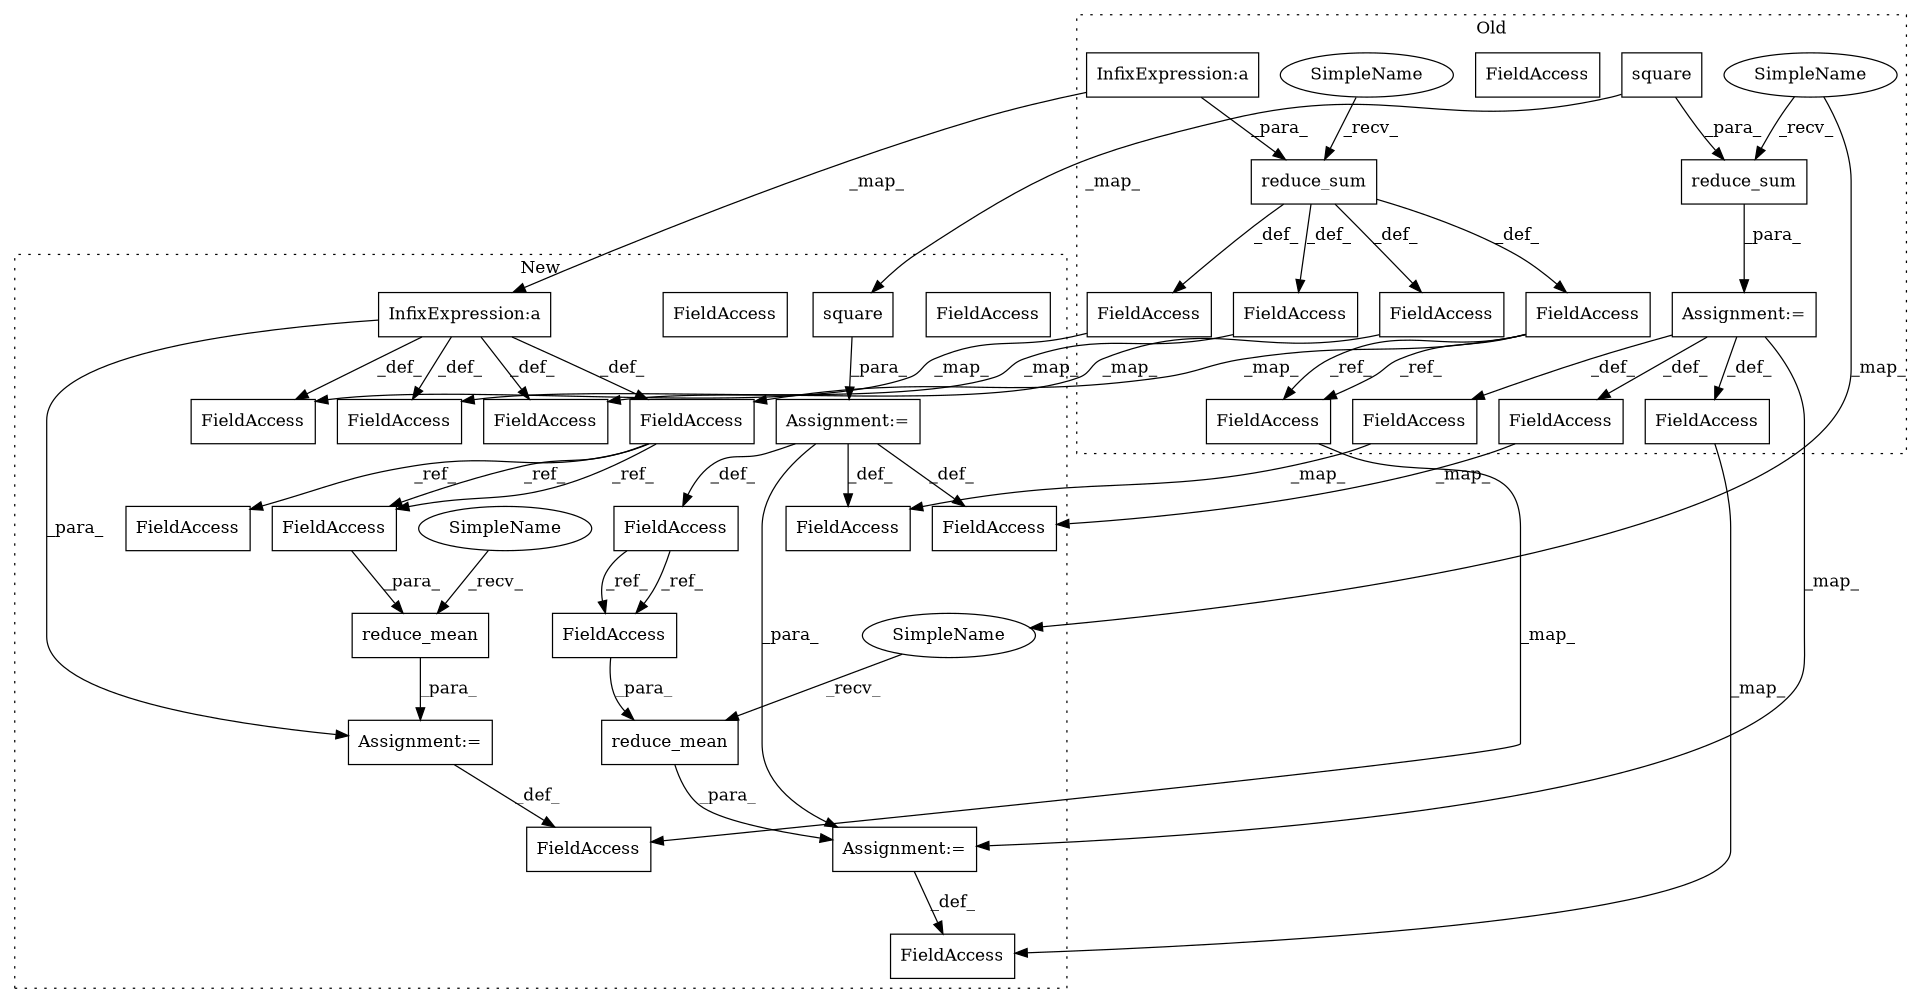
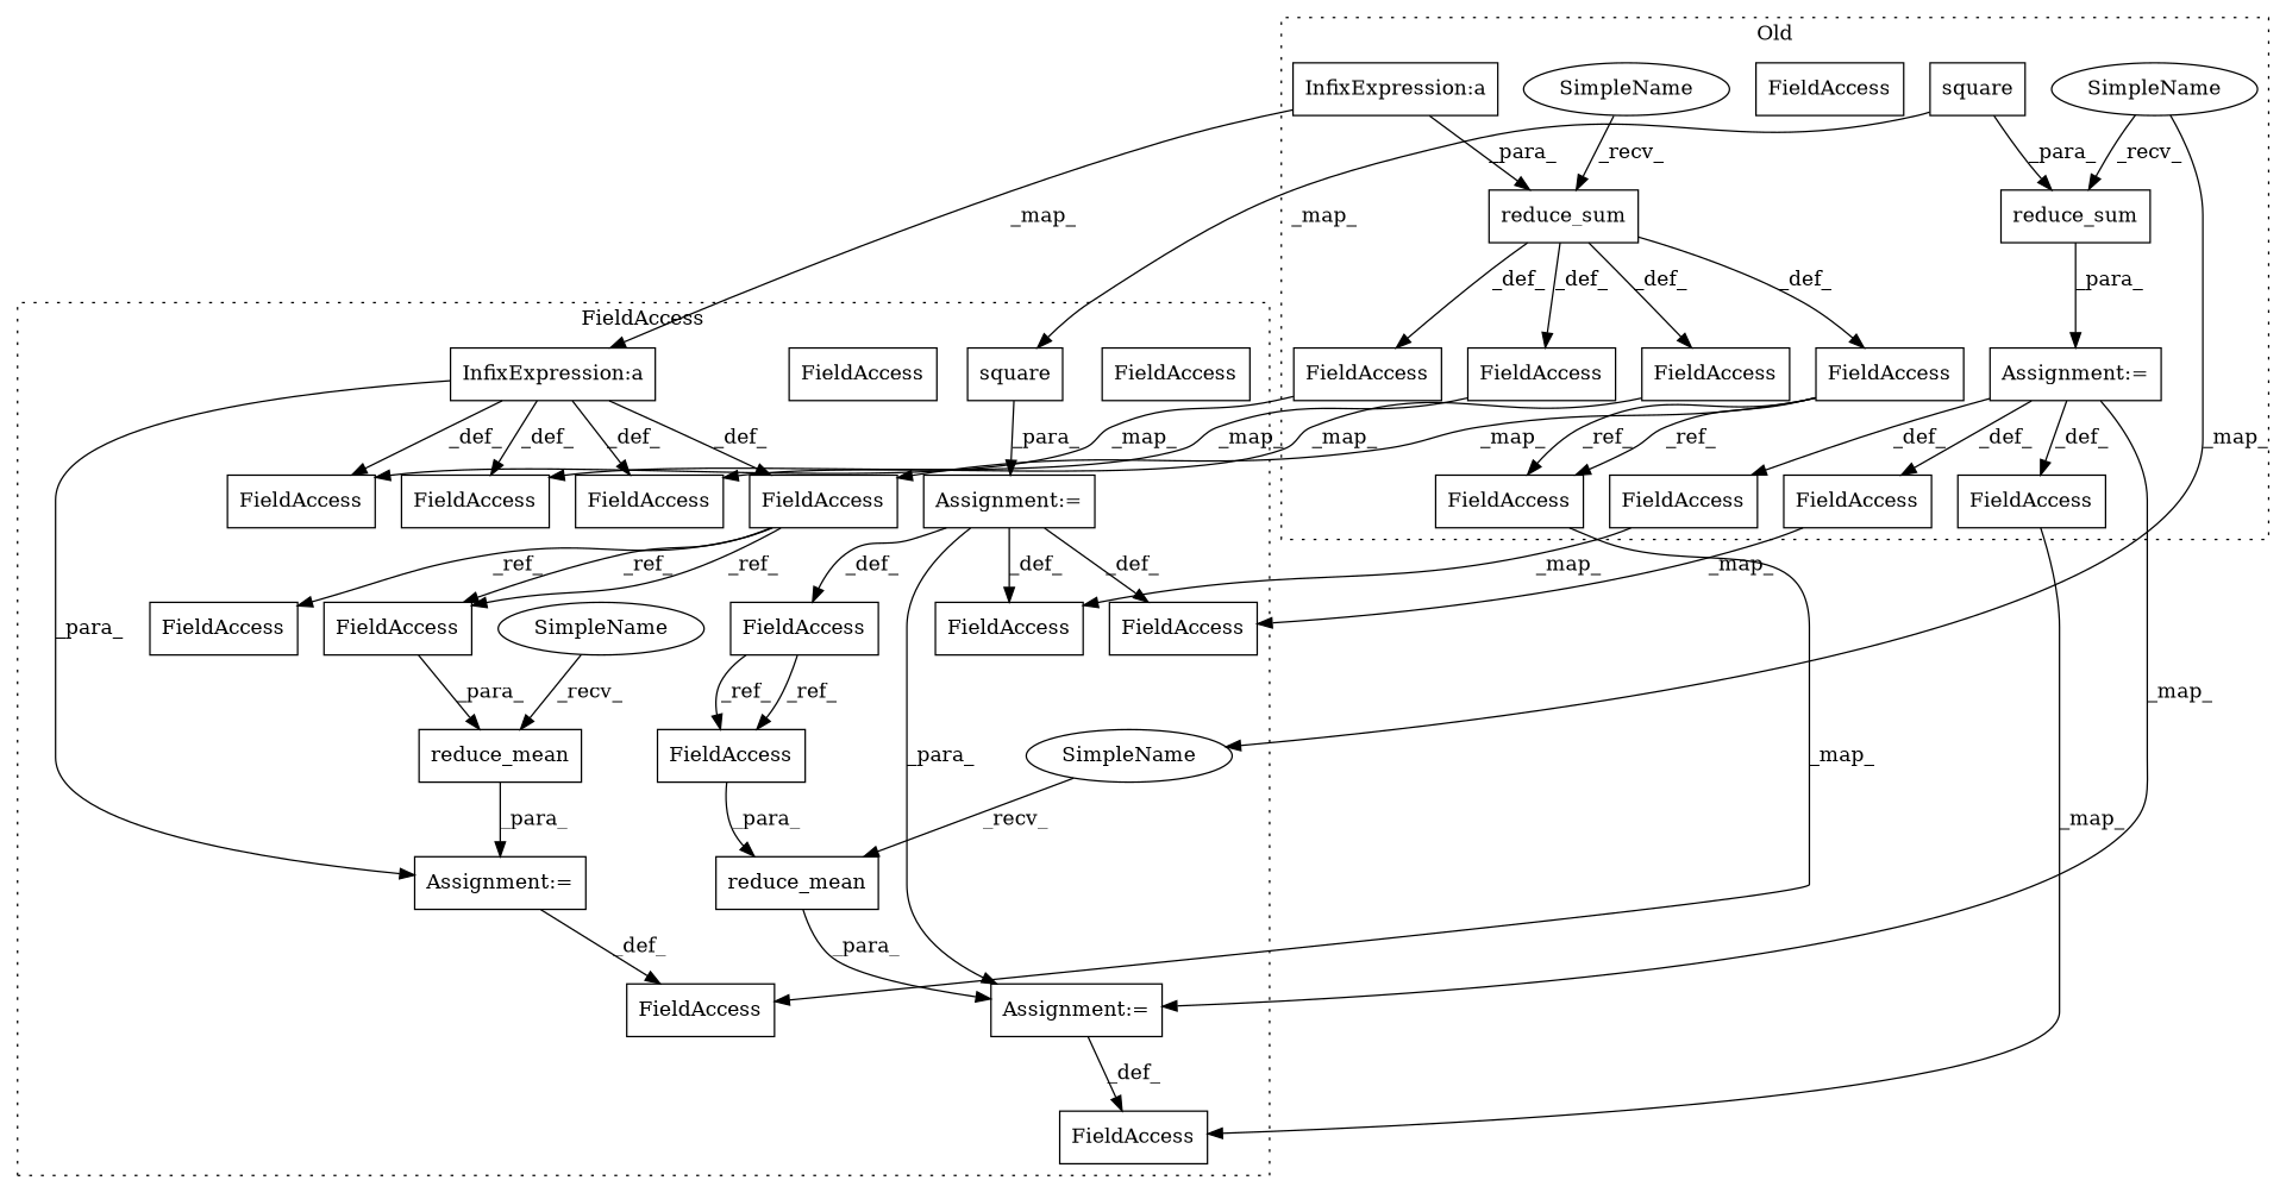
  digraph {
    node [a=22 l=13 s=3131 shape=box]
    n1 [a=32 l="11,1" label=reduce_sum s="2539,2582"]
    n2 [a=32 l="11,1" label=reduce_sum s="2013,2045"]
    n3 [a=7 l=1 label="Assignment:=" s=2001]
    n4 [a=27 l=3 label="InfixExpression:a" s=2574]
    n5 [a=32 l="7,1" label=square s="2035,2044"]
    n6 [l=16 label=FieldAccess s=3852]
    n7 [l=11 label=FieldAccess s=1990]
    n8 [l=11 label=FieldAccess s=2595]
    n9 [l=10 label=FieldAccess s=2517]
    n10 [l=12 label=FieldAccess s=3169]
    n11 [l=12 label=FieldAccess s=3097]
    n12 [l=16 label=FieldAccess s=3939]
    n13 [l=11 label=FieldAccess]
    n14 [a=42 l=10 label=SimpleName s=2002 shape=ellipse]
    n15 [a=42 l=10 label=SimpleName s=2528 shape=ellipse]
    n16 [l=11 label=FieldAccess]
    n17 [a=32 l="12,1" label=reduce_mean s="2051,2076"]
    n18 [a=32 l="12,1" label=reduce_mean s="2665,2690"]
    n19 [a=7 l=1 label="Assignment:=" s=2653]
    n20 [a=7 l=1 label="Assignment:=" s=2039]
    n21 [label=FieldAccess s=1981]
    n22 [label=FieldAccess s=2063]
    n23 [a=27 l=3 label="InfixExpression:a" s=2584]
    n24 [label=FieldAccess s=2677]
    n25 [a=32 l="7,1" label=square s="2006,2015"]
    n26 [a=7 l=1 label="Assignment:=" s=1994]
    n27 [l=16 label=FieldAccess s=4031]
    n28 [l=11 label=FieldAccess s=2028]
    n29 [label=FieldAccess s=2605]
    n30 [label=FieldAccess s=3204]
    n31 [l=10 label=FieldAccess s=2548]
    n32 [l=12 label=FieldAccess s=3244]
    n33 [l=12 label=FieldAccess s=3170]
    n34 [l=16 label=FieldAccess s=4118]
    n35 [l=11 label=FieldAccess s=2642]
    n36 [label=FieldAccess s=2063]
    n37 [a=42 l=10 label=SimpleName s=2040 shape=ellipse]
    n38 [a=42 l=10 label=SimpleName s=2654 shape=ellipse]
    n39 [label=FieldAccess s=2677]
    subgraph cluster_1 {
      label=Old
      style=dotted
      n1
      n2
      n3
      n4
      n5
      n6
      n7
      n8
      n9
      n10
      n11
      n12
      n13
      n14
      n15
      n16
    }
    subgraph cluster_2 {
-     label=New
+     label=FieldAccess
      style=dotted
      n17
      n18
      n19
      n20
      n21
      n22
      n23
      n24
      n25
      n26
      n27
      n28
      n29
      n30
      n31
      n32
      n33
      n34
      n35
      n36
      n37
      n38
      n39
    }
    n1 -> n6 [label=_def_]
    n1 -> n8 [label=_def_]
    n1 -> n9 [label=_def_]
    n1 -> n11 [label=_def_]
    n2 -> n3 [label=_para_]
    n3 -> n7 [label=_def_]
    n3 -> n10 [label=_def_]
    n3 -> n12 [label=_def_]
    n3 -> n20 [label=_map_]
    n4 -> n1 [label=_para_]
    n4 -> n23 [label=_map_]
    n5 -> n2 [label=_para_]
    n5 -> n25 [label=_map_]
    n6 -> n27 [label=_map_]
    n7 -> n28 [label=_map_]
    n8 -> n16 [label=_ref_]
    n8 -> n16 [label=_ref_]
    n8 -> n29 [label=_map_]
    n9 -> n31 [label=_map_]
    n10 -> n32 [label=_map_]
    n11 -> n33 [label=_map_]
    n12 -> n34 [label=_map_]
    n14 -> n2 [label=_recv_]
    n14 -> n37 [label=_map_]
    n15 -> n1 [label=_recv_]
    n16 -> n35 [label=_map_]
    n17 -> n20 [label=_para_]
    n18 -> n19 [label=_para_]
    n19 -> n35 [label=_def_]
    n20 -> n28 [label=_def_]
    n21 -> n36 [label=_ref_]
    n21 -> n36 [label=_ref_]
    n23 -> n19 [label=_para_]
    n23 -> n27 [label=_def_]
    n23 -> n29 [label=_def_]
    n23 -> n31 [label=_def_]
    n23 -> n33 [label=_def_]
    n25 -> n26 [label=_para_]
    n26 -> n20 [label=_para_]
    n26 -> n21 [label=_def_]
    n26 -> n32 [label=_def_]
    n26 -> n34 [label=_def_]
    n29 -> n30 [label=_ref_]
    n29 -> n39 [label=_ref_]
    n29 -> n39 [label=_ref_]
    n36 -> n17 [label=_para_]
    n37 -> n17 [label=_recv_]
    n38 -> n18 [label=_recv_]
    n39 -> n18 [label=_para_]
  }
